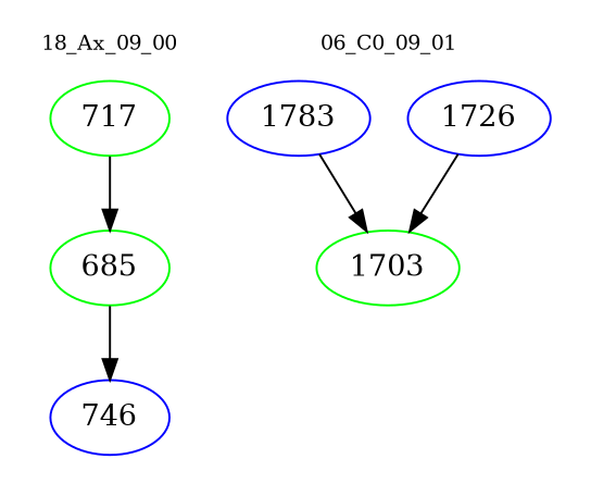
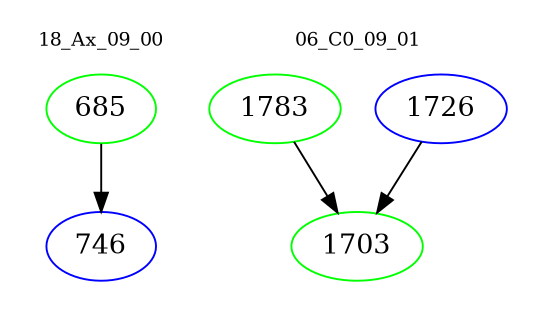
  digraph {
    node [color=green]
    edge [color=black]
-   n1 [label=717]
    n2 [label=685]
    n3 [color=blue label=746]
    n4 [color=blue label=1726]
    n5 [label=1703]
-   n6 [color=blue label=1783]
+   n6 [label=1783]
    subgraph cluster_1 {
      color=white
      fontsize=10
      label="18_Ax_09_00"
-     n1
      n2
      n3
    }
    subgraph cluster_2 {
      color=white
      fontsize=10
      label="06_C0_09_01"
      n4
      n5
      n6
    }
-   n1 -> n2
    n2 -> n3
    n4 -> n5
    n6 -> n5
  }
